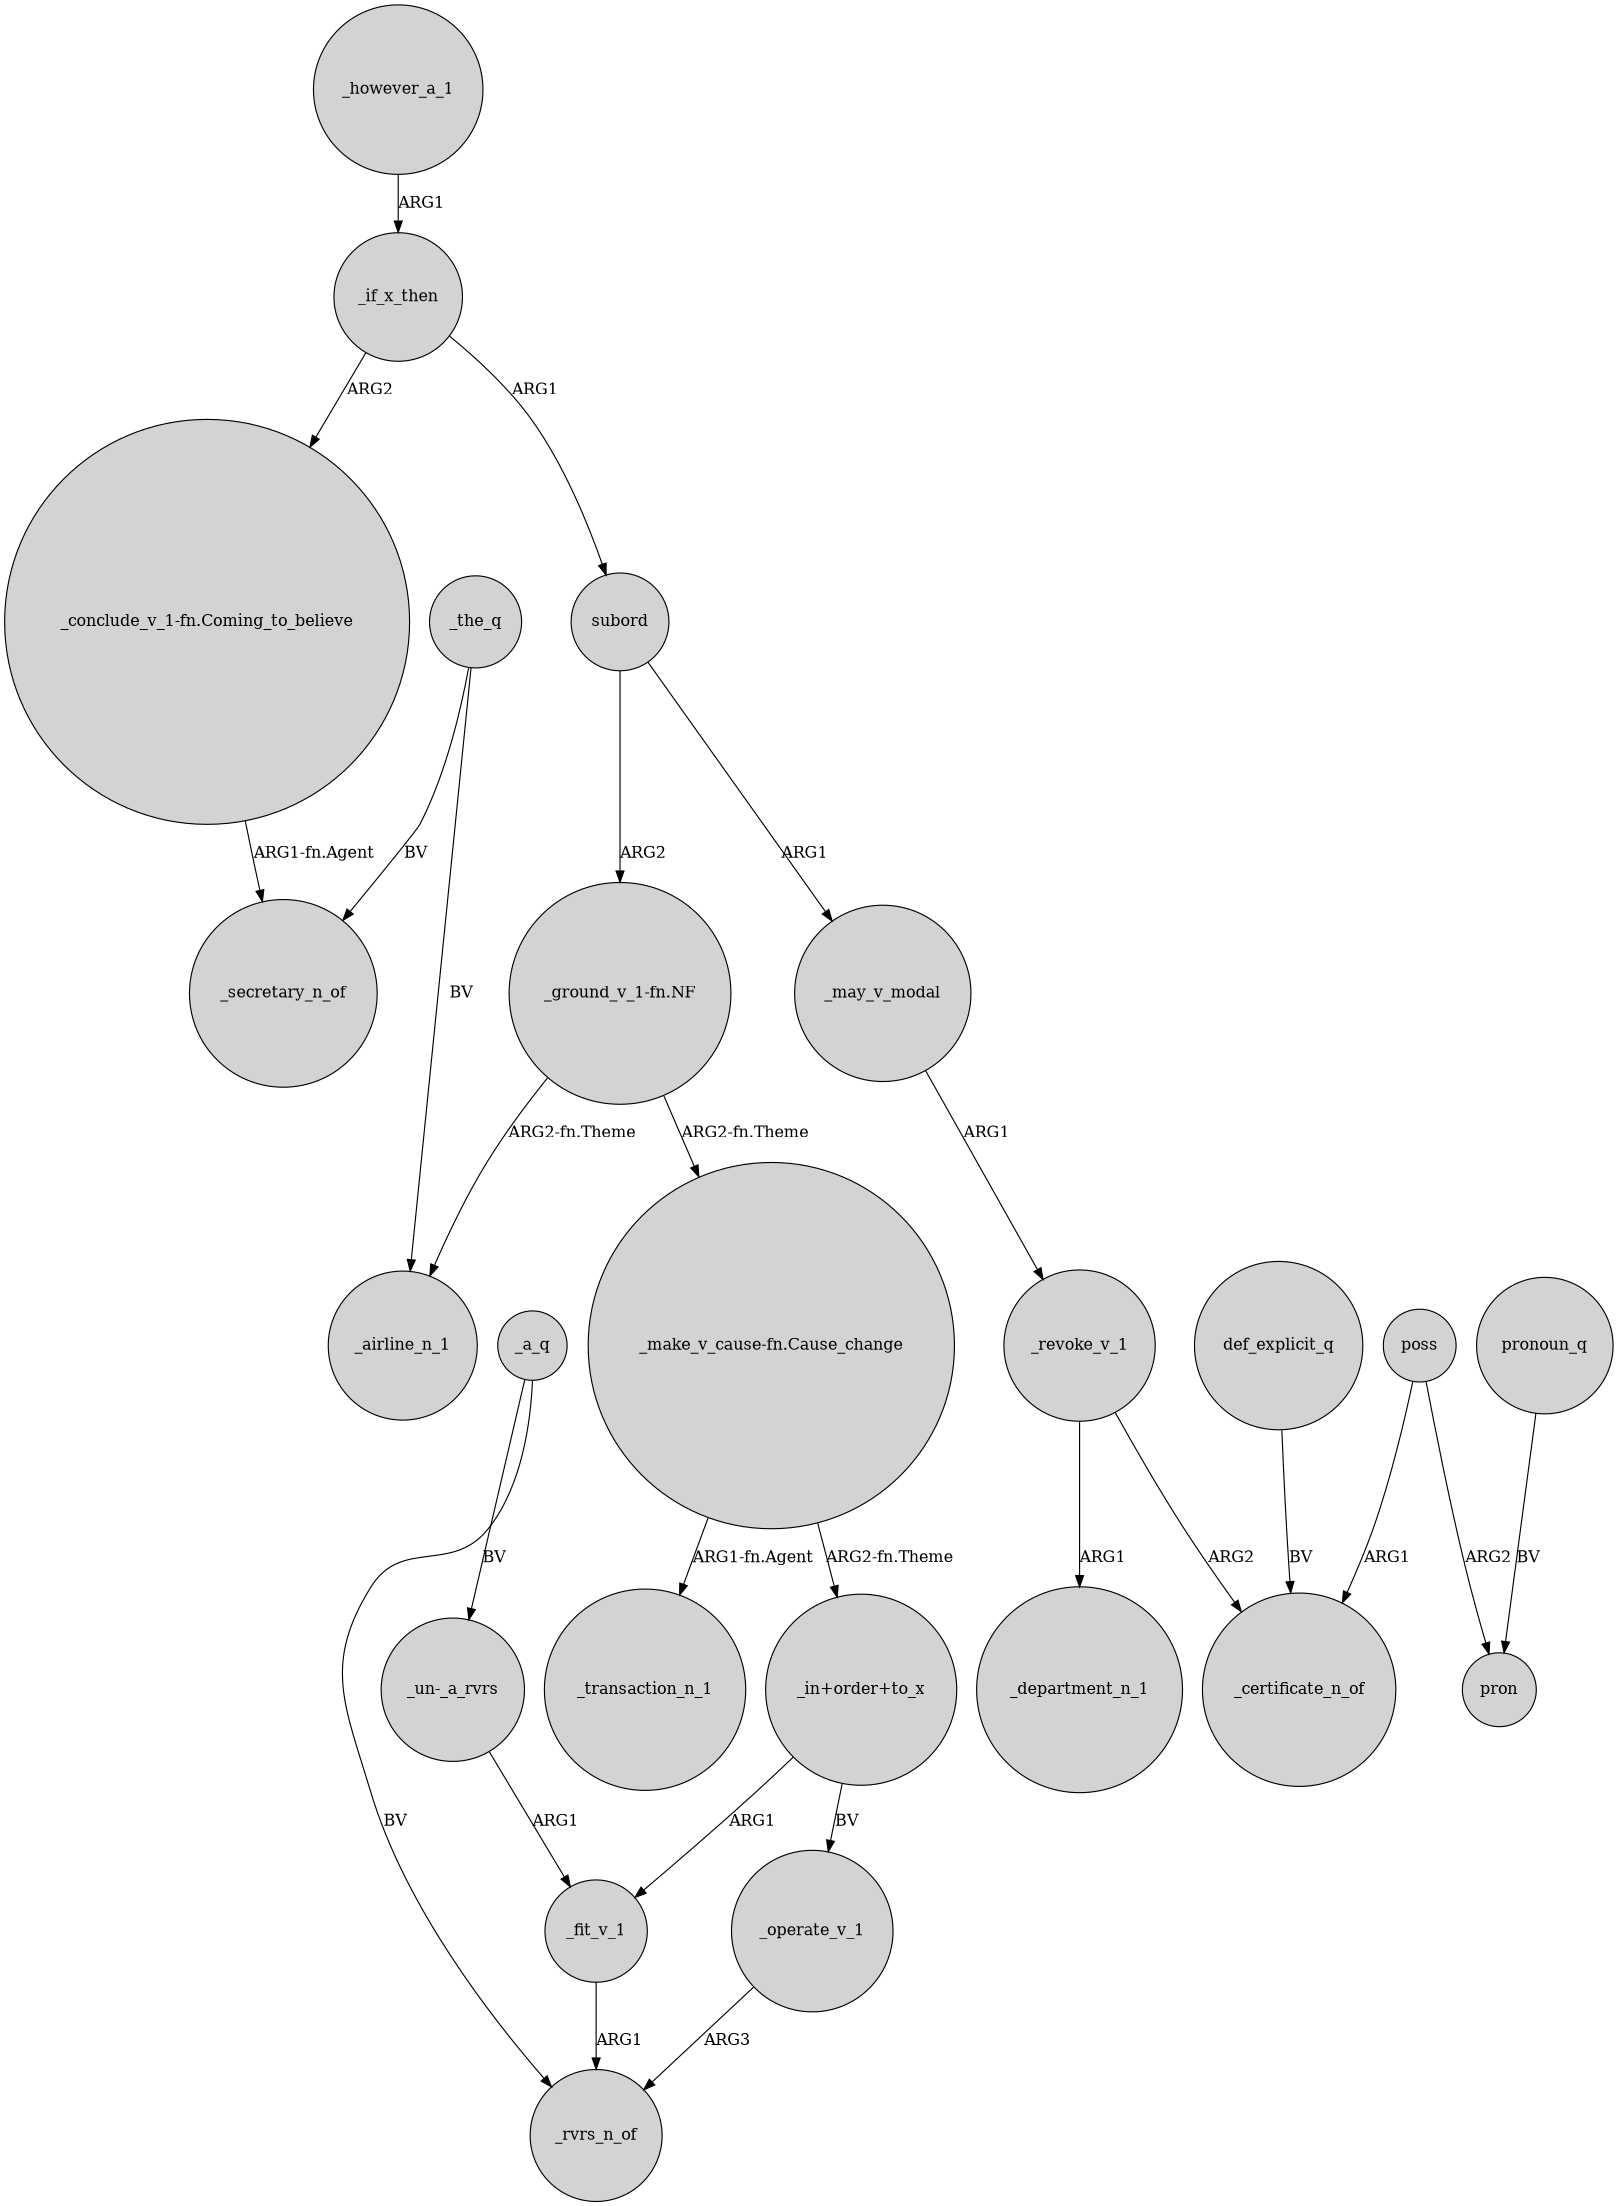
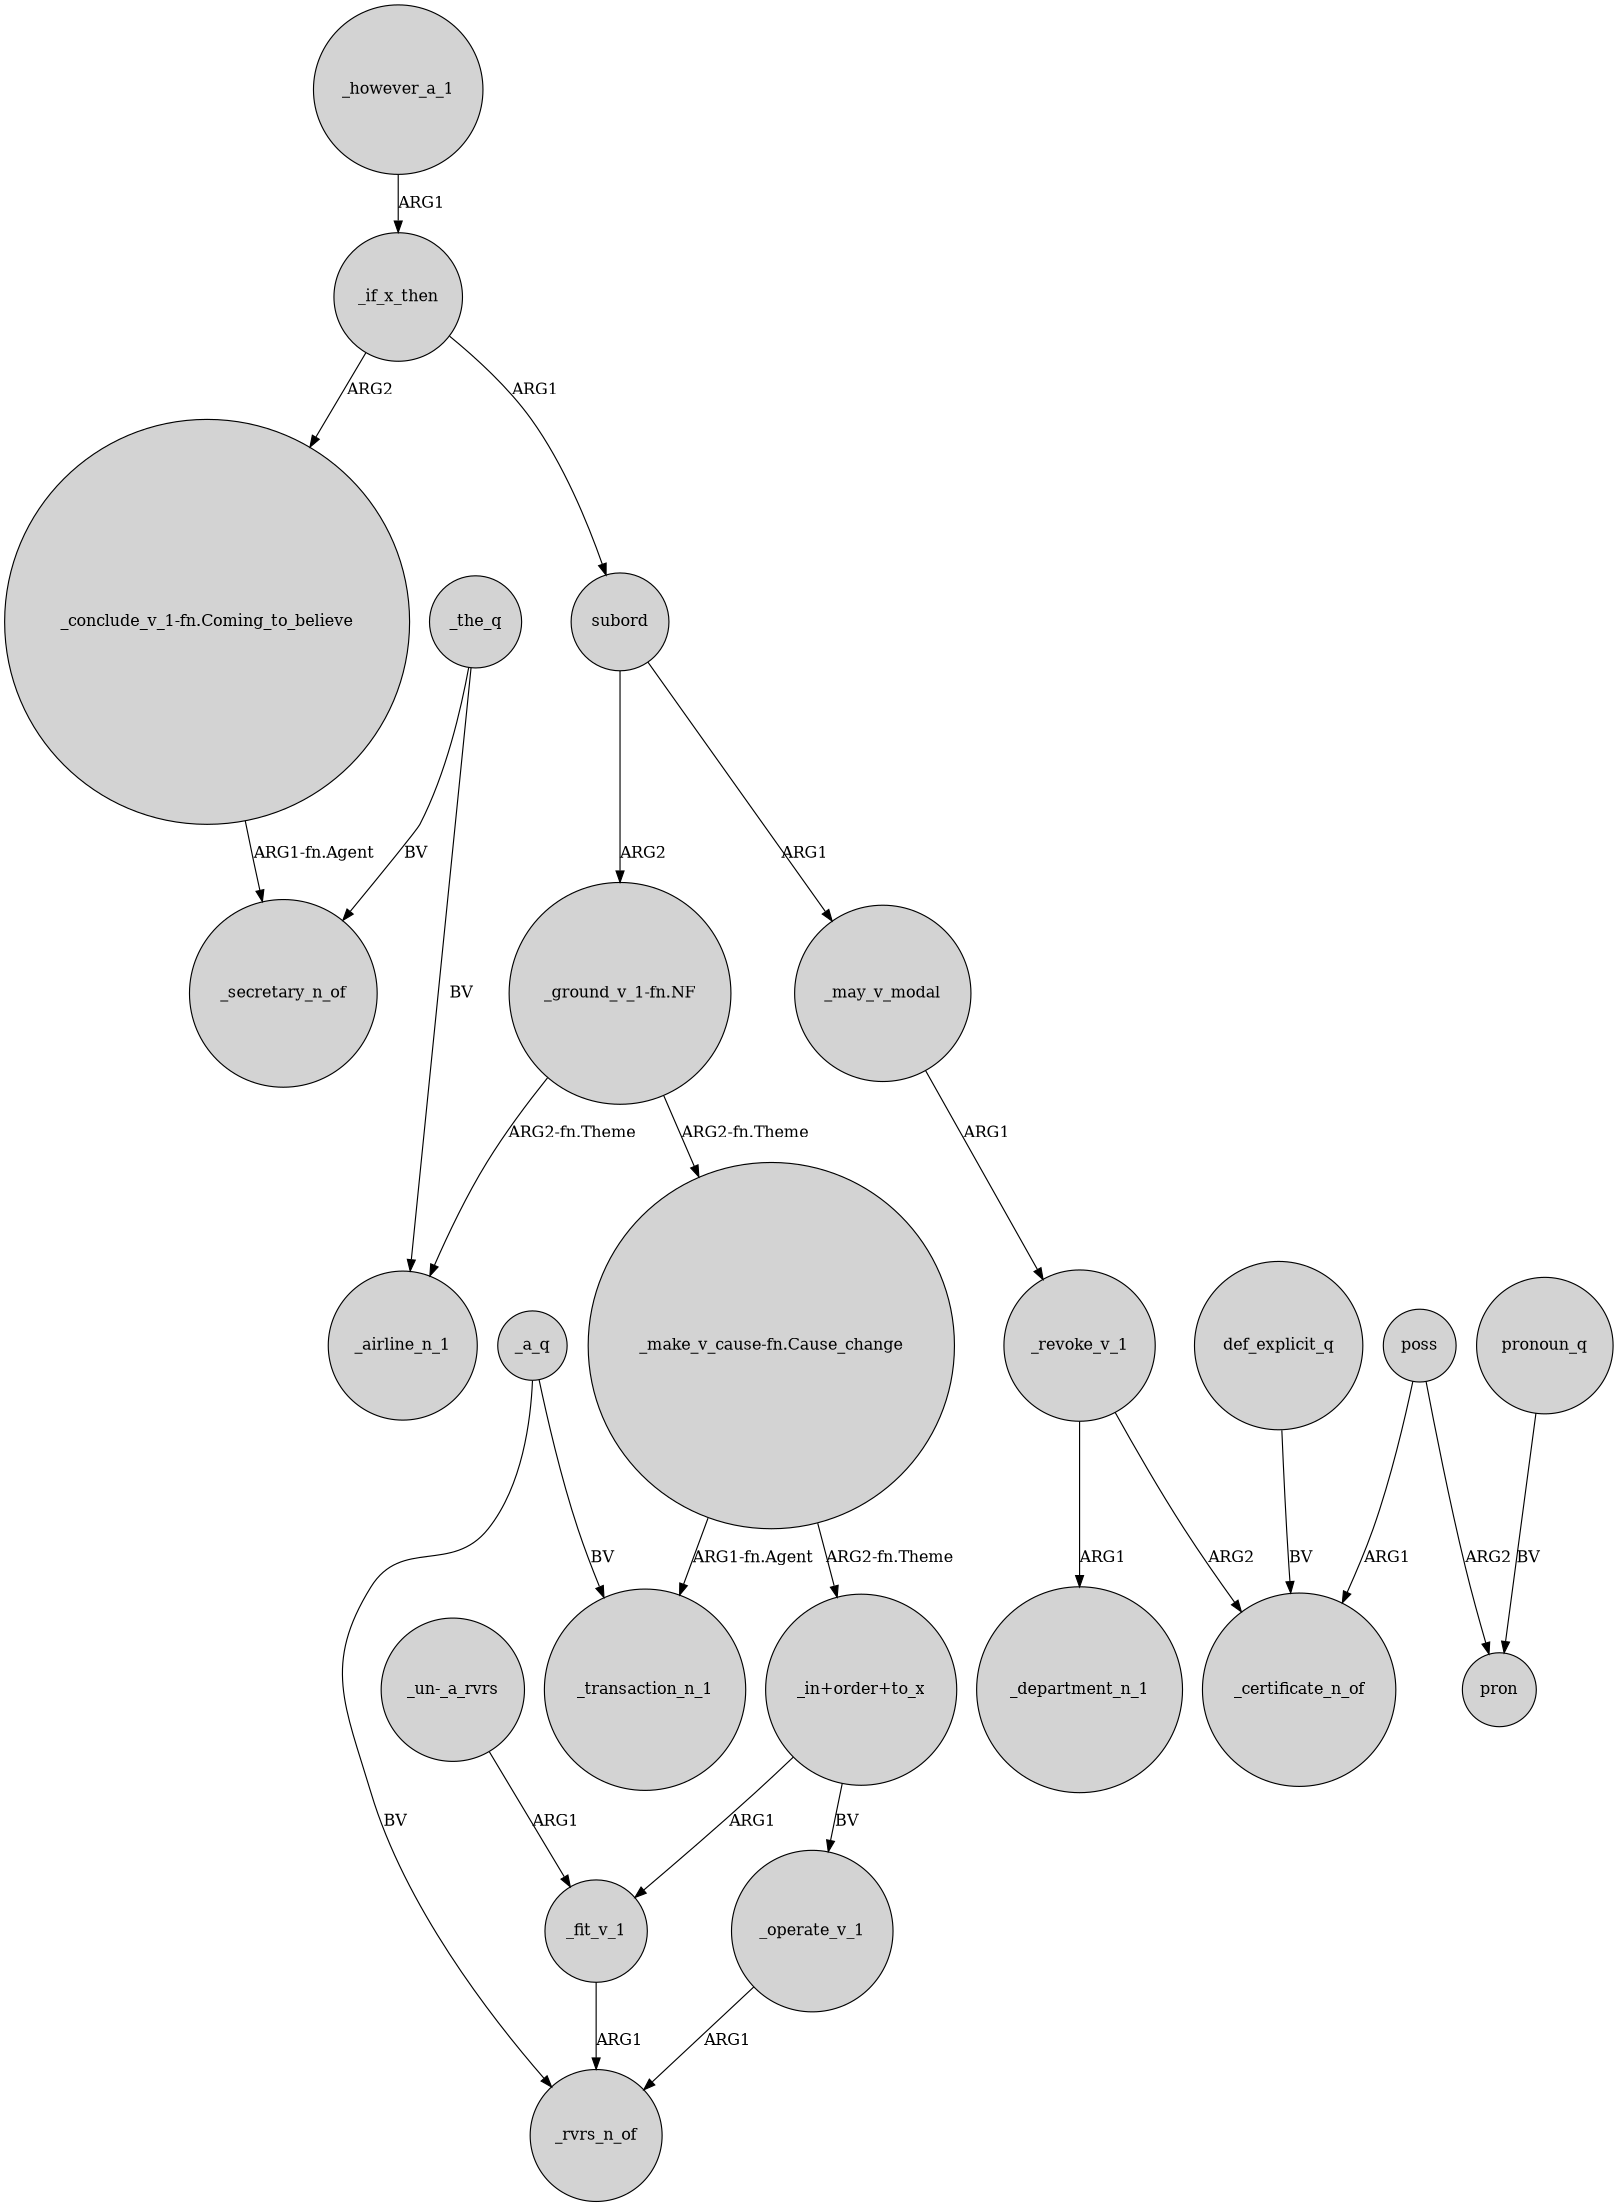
  digraph {
    node [shape=circle style=filled]
    "_conclude_v_1-fn.Coming_to_believe"
    _secretary_n_of
    "_make_v_cause-fn.Cause_change"
    _transaction_n_1
    "_in+order+to_x"
    poss
    pron
    _certificate_n_of
    _operate_v_1
    _fit_v_1
    n11 [label=_rvrs_n_of]
    _if_x_then
    subord
    "_ground_v_1-fn.NF"
    _may_v_modal
    _airline_n_1
    _revoke_v_1
    _department_n_1
    "_un-_a_rvrs"
    _the_q
    _a_q
    pronoun_q
    _however_a_1
    def_explicit_q
    "_conclude_v_1-fn.Coming_to_believe" -> _secretary_n_of [label="ARG1-fn.Agent"]
    "_make_v_cause-fn.Cause_change" -> _transaction_n_1 [label="ARG1-fn.Agent"]
    "_make_v_cause-fn.Cause_change" -> "_in+order+to_x" [label="ARG2-fn.Theme"]
    "_in+order+to_x" -> _operate_v_1 [label=BV]
    "_in+order+to_x" -> _fit_v_1 [label=ARG1]
    poss -> pron [label=ARG2]
    poss -> _certificate_n_of [label=ARG1]
-   _operate_v_1 -> n11 [label=ARG3]
+   _operate_v_1 -> n11 [label=ARG1]
    _fit_v_1 -> n11 [label=ARG1]
    _if_x_then -> "_conclude_v_1-fn.Coming_to_believe" [label=ARG2]
    _if_x_then -> subord [label=ARG1]
    subord -> "_ground_v_1-fn.NF" [label=ARG2]
    subord -> _may_v_modal [label=ARG1]
    "_ground_v_1-fn.NF" -> "_make_v_cause-fn.Cause_change" [label="ARG2-fn.Theme"]
    "_ground_v_1-fn.NF" -> _airline_n_1 [label="ARG2-fn.Theme"]
    _may_v_modal -> _revoke_v_1 [label=ARG1]
    _revoke_v_1 -> _certificate_n_of [label=ARG2]
    _revoke_v_1 -> _department_n_1 [label=ARG1]
    "_un-_a_rvrs" -> _fit_v_1 [label=ARG1]
    _the_q -> _secretary_n_of [label=BV]
    _the_q -> _airline_n_1 [label=BV]
-   _a_q -> "_un-_a_rvrs" [label=BV]
+   _a_q -> _transaction_n_1 [label=BV]
    _a_q -> n11 [label=BV]
    pronoun_q -> pron [label=BV]
    _however_a_1 -> _if_x_then [label=ARG1]
    def_explicit_q -> _certificate_n_of [label=BV]
  }
